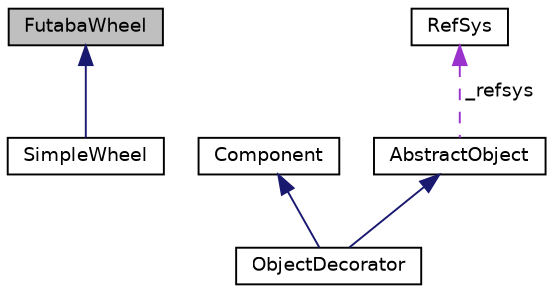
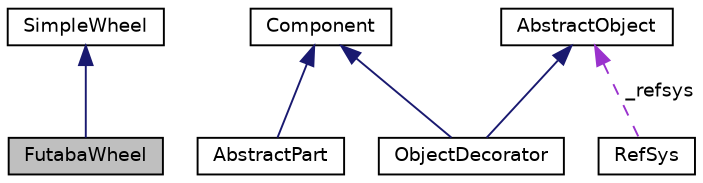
  digraph {
    node [color=black fillcolor=white fontname=Helvetica fontsize=10 shape=record style=filled]
    edge [color=midnightblue dir=back fontname=Helvetica fontsize=10 labelfontname=Helvetica labelfontsize=10 style=solid]
    n1 [fillcolor=grey75 fontcolor=black height=0.2 label=FutabaWheel width=0.4]
    n2 [height=0.2 label=SimpleWheel width=0.4]
+   n3 [height=0.2 label=AbstractPart width=0.4]
    n4 [height=0.2 label=Component width=0.4]
    n5 [height=0.2 label=ObjectDecorator width=0.4]
    n6 [height=0.2 label=AbstractObject width=0.4]
    n7 [height=0.2 label=RefSys width=0.4]
-   n1 -> n2
+   n2 -> n1
+   n4 -> n3
    n4 -> n5
    n6 -> n5
-   n7 -> n6 [color=darkorchid3 label=" _refsys" style=dashed]
+   n6 -> n7 [color=darkorchid3 label=" _refsys" style=dashed]
  }
